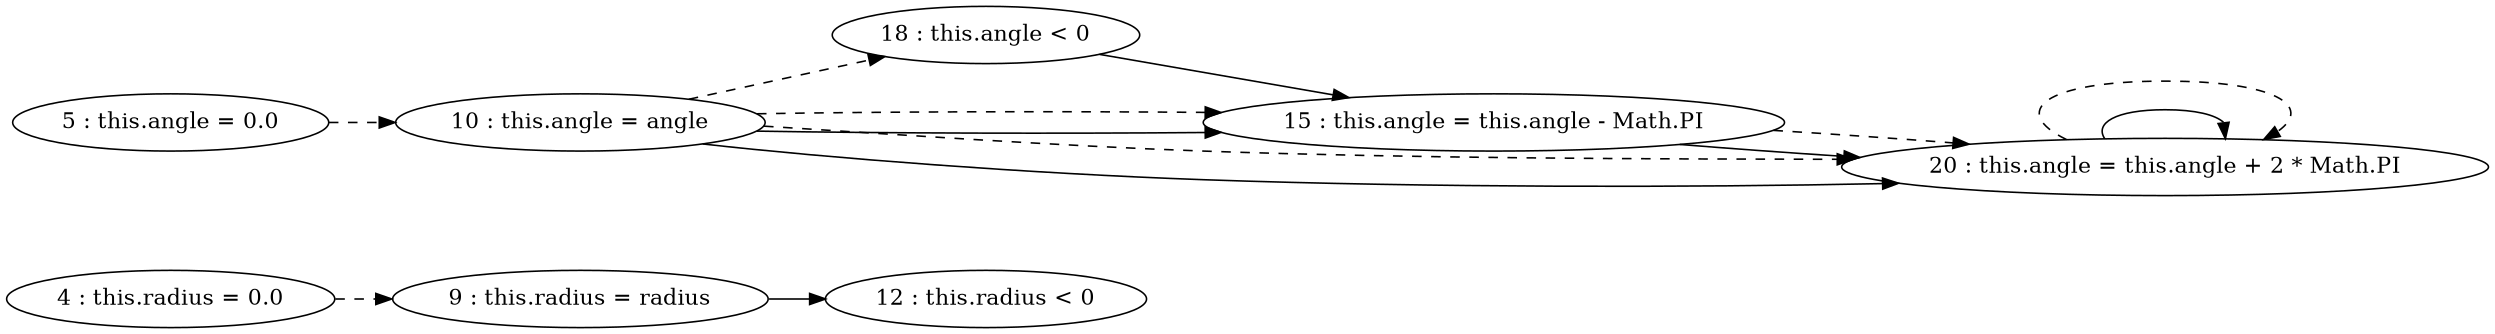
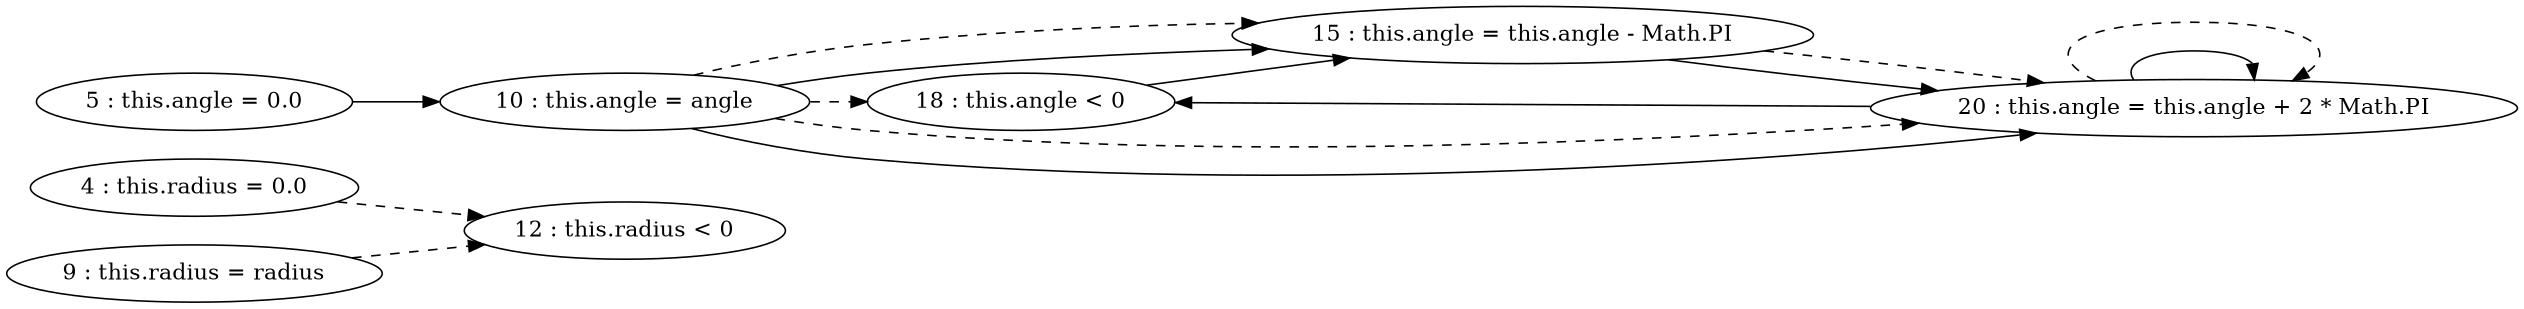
  digraph {
    rankdir=LR
    "4 : this.radius = 0.0"
    "9 : this.radius = radius"
    "12 : this.radius < 0"
    "5 : this.angle = 0.0"
    "10 : this.angle = angle"
    "18 : this.angle < 0"
    "20 : this.angle = this.angle + 2 * Math.PI"
    "15 : this.angle = this.angle - Math.PI"
-   "4 : this.radius = 0.0" -> "9 : this.radius = radius" [style=dashed]
-   "9 : this.radius = radius" -> "12 : this.radius < 0"
-   "5 : this.angle = 0.0" -> "10 : this.angle = angle" [style=dashed]
+   "4 : this.radius = 0.0" -> "12 : this.radius < 0" [style=dashed]
+   "9 : this.radius = radius" -> "12 : this.radius < 0" [style=dashed]
+   "5 : this.angle = 0.0" -> "10 : this.angle = angle" [style=solid]
    "10 : this.angle = angle" -> "18 : this.angle < 0" [style=dashed]
    "10 : this.angle = angle" -> "20 : this.angle = this.angle + 2 * Math.PI"
    "10 : this.angle = angle" -> "20 : this.angle = this.angle + 2 * Math.PI" [style=dashed]
    "10 : this.angle = angle" -> "15 : this.angle = this.angle - Math.PI"
    "10 : this.angle = angle" -> "15 : this.angle = this.angle - Math.PI" [style=dashed]
    "18 : this.angle < 0" -> "15 : this.angle = this.angle - Math.PI"
+   "20 : this.angle = this.angle + 2 * Math.PI" -> "18 : this.angle < 0"
    "20 : this.angle = this.angle + 2 * Math.PI" -> "20 : this.angle = this.angle + 2 * Math.PI"
    "20 : this.angle = this.angle + 2 * Math.PI" -> "20 : this.angle = this.angle + 2 * Math.PI" [style=dashed]
    "15 : this.angle = this.angle - Math.PI" -> "20 : this.angle = this.angle + 2 * Math.PI"
    "15 : this.angle = this.angle - Math.PI" -> "20 : this.angle = this.angle + 2 * Math.PI" [style=dashed]
  }
